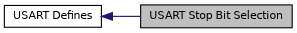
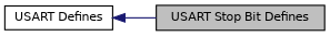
  digraph {
    rankdir=LR
    node [color=black fontname=Helvetica fontsize=10 shape=record style=filled]
-   n1 [fillcolor=grey75 fontcolor=black height=0.2 label="USART Stop Bit Selection" width=0.4]
+   n1 [fillcolor=grey75 fontcolor=black height=0.2 label="USART Stop Bit Defines" width=0.4]
    n2 [fillcolor=white height=0.2 label="USART Defines" width=0.4]
    n2 -> n1 [color=midnightblue dir=back fontname=Helvetica fontsize=10 labelfontname=Helvetica labelfontsize=10 shape=plaintext style=solid]
  }
